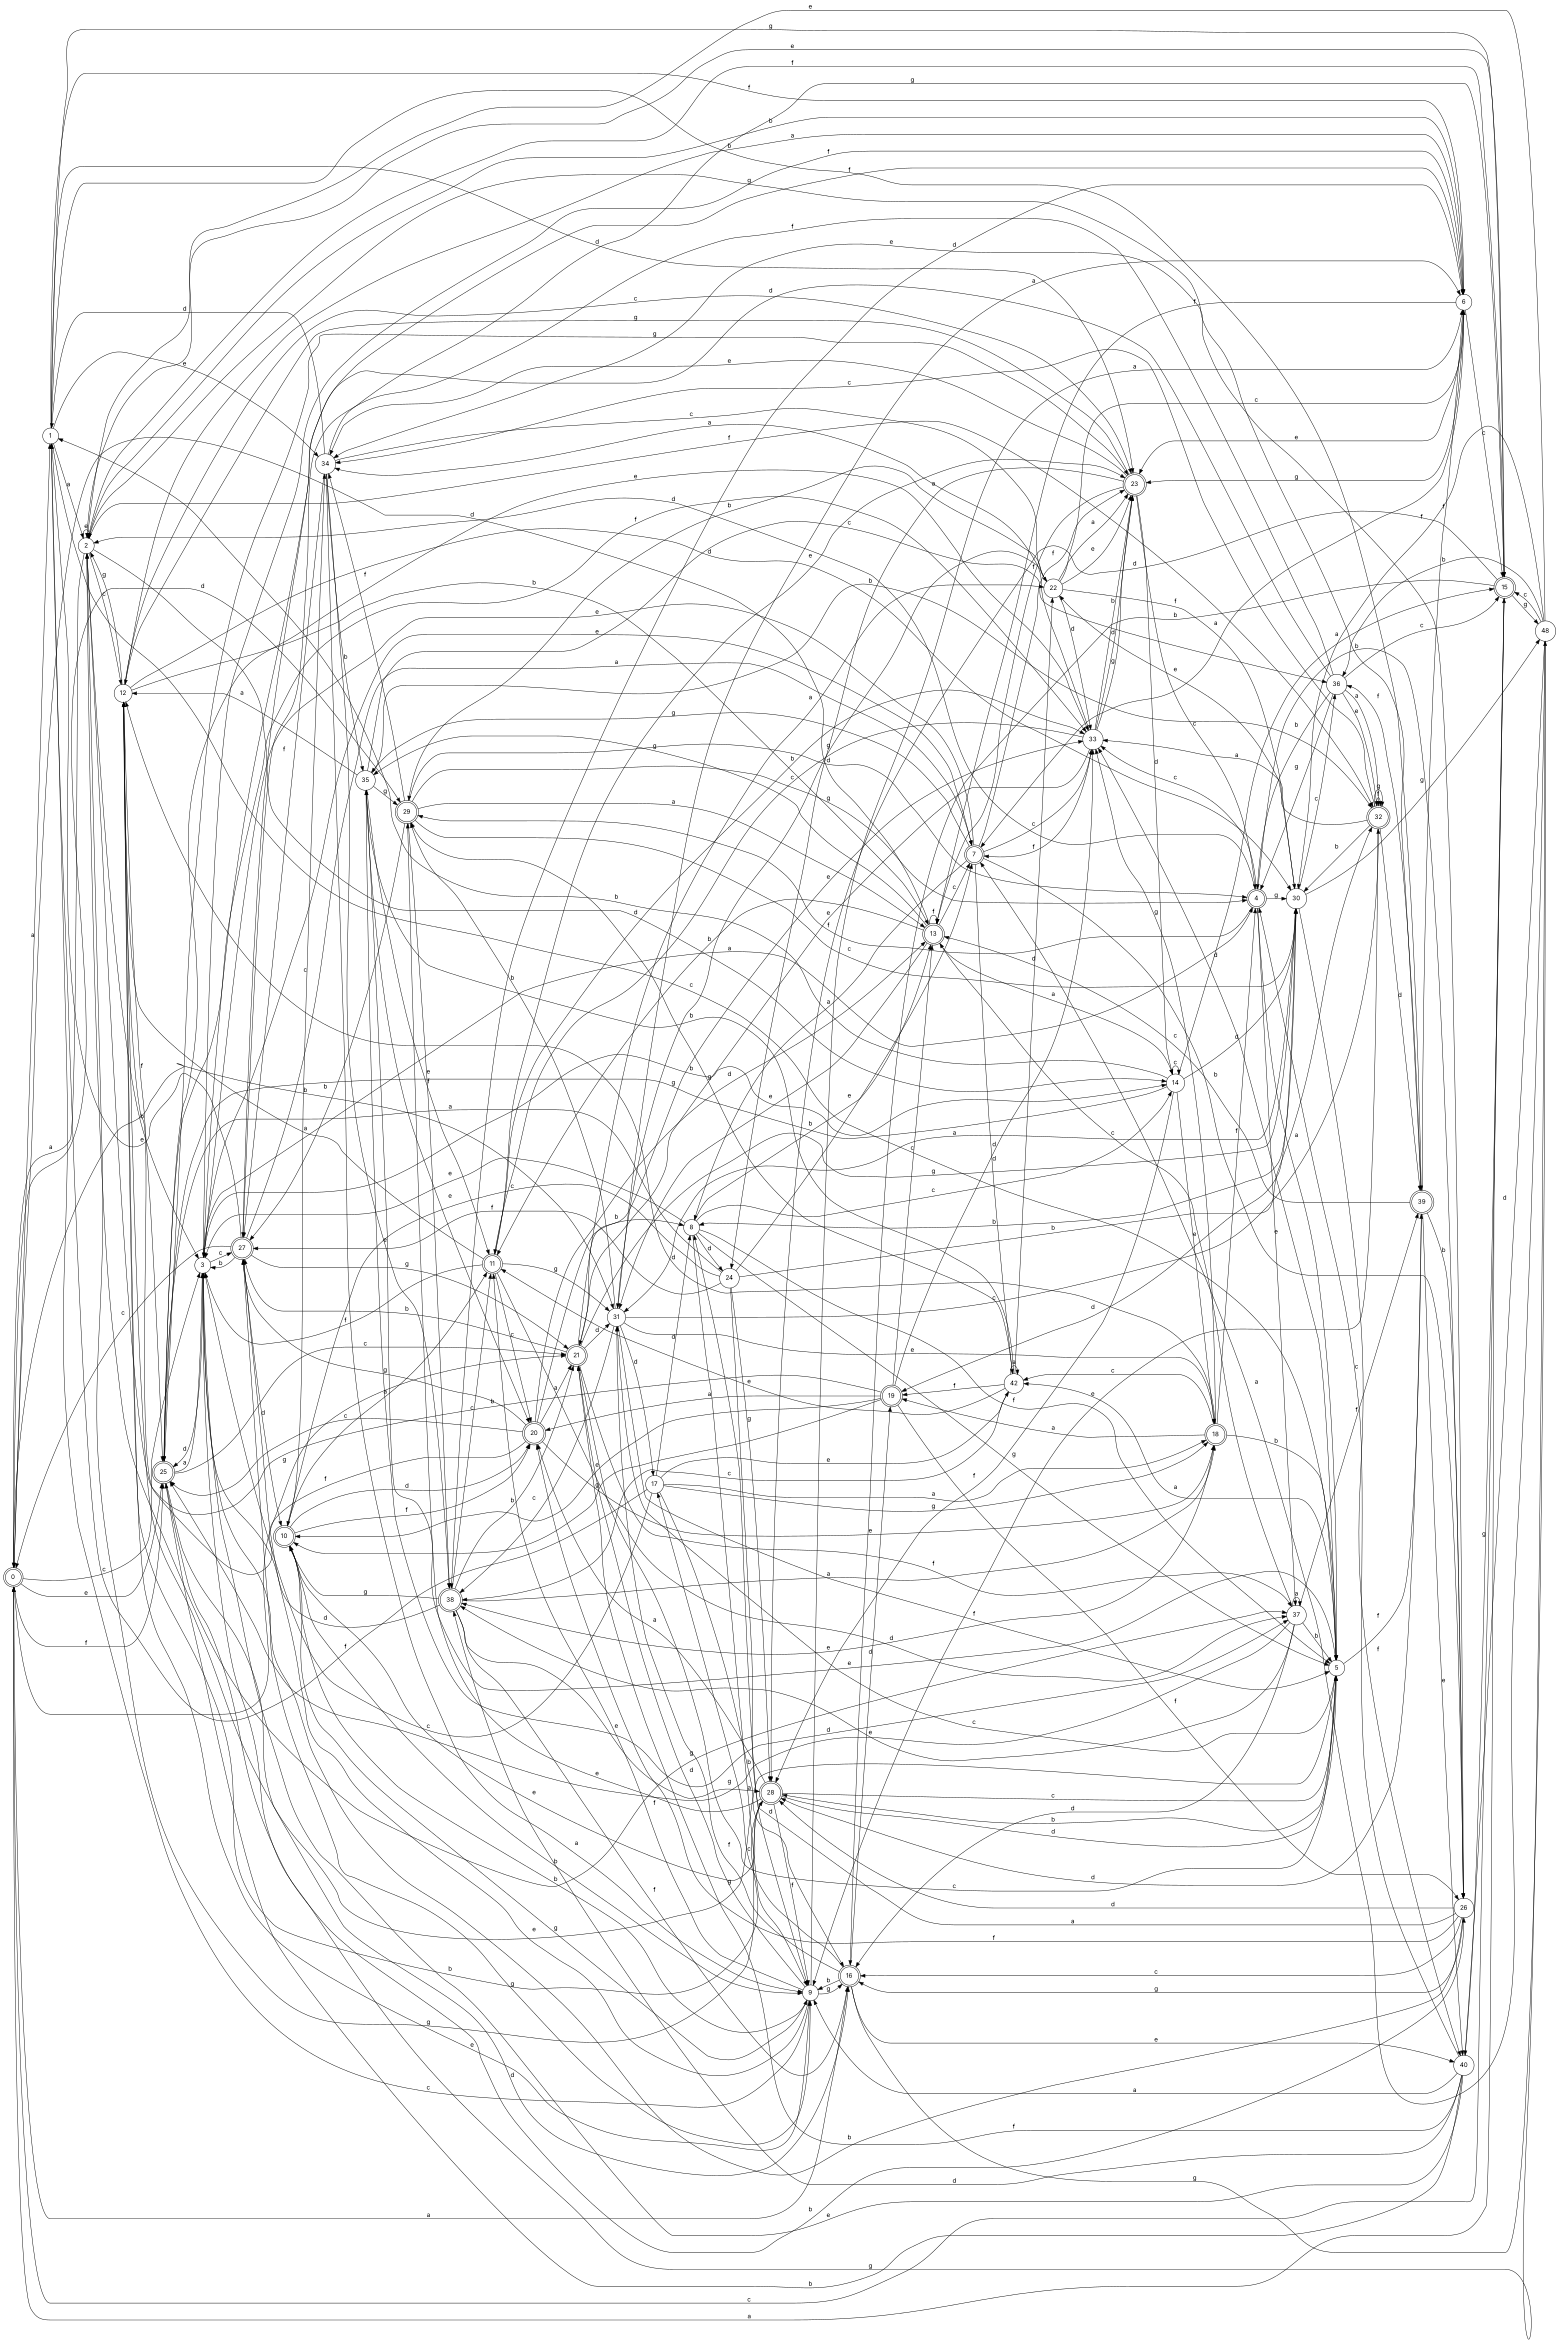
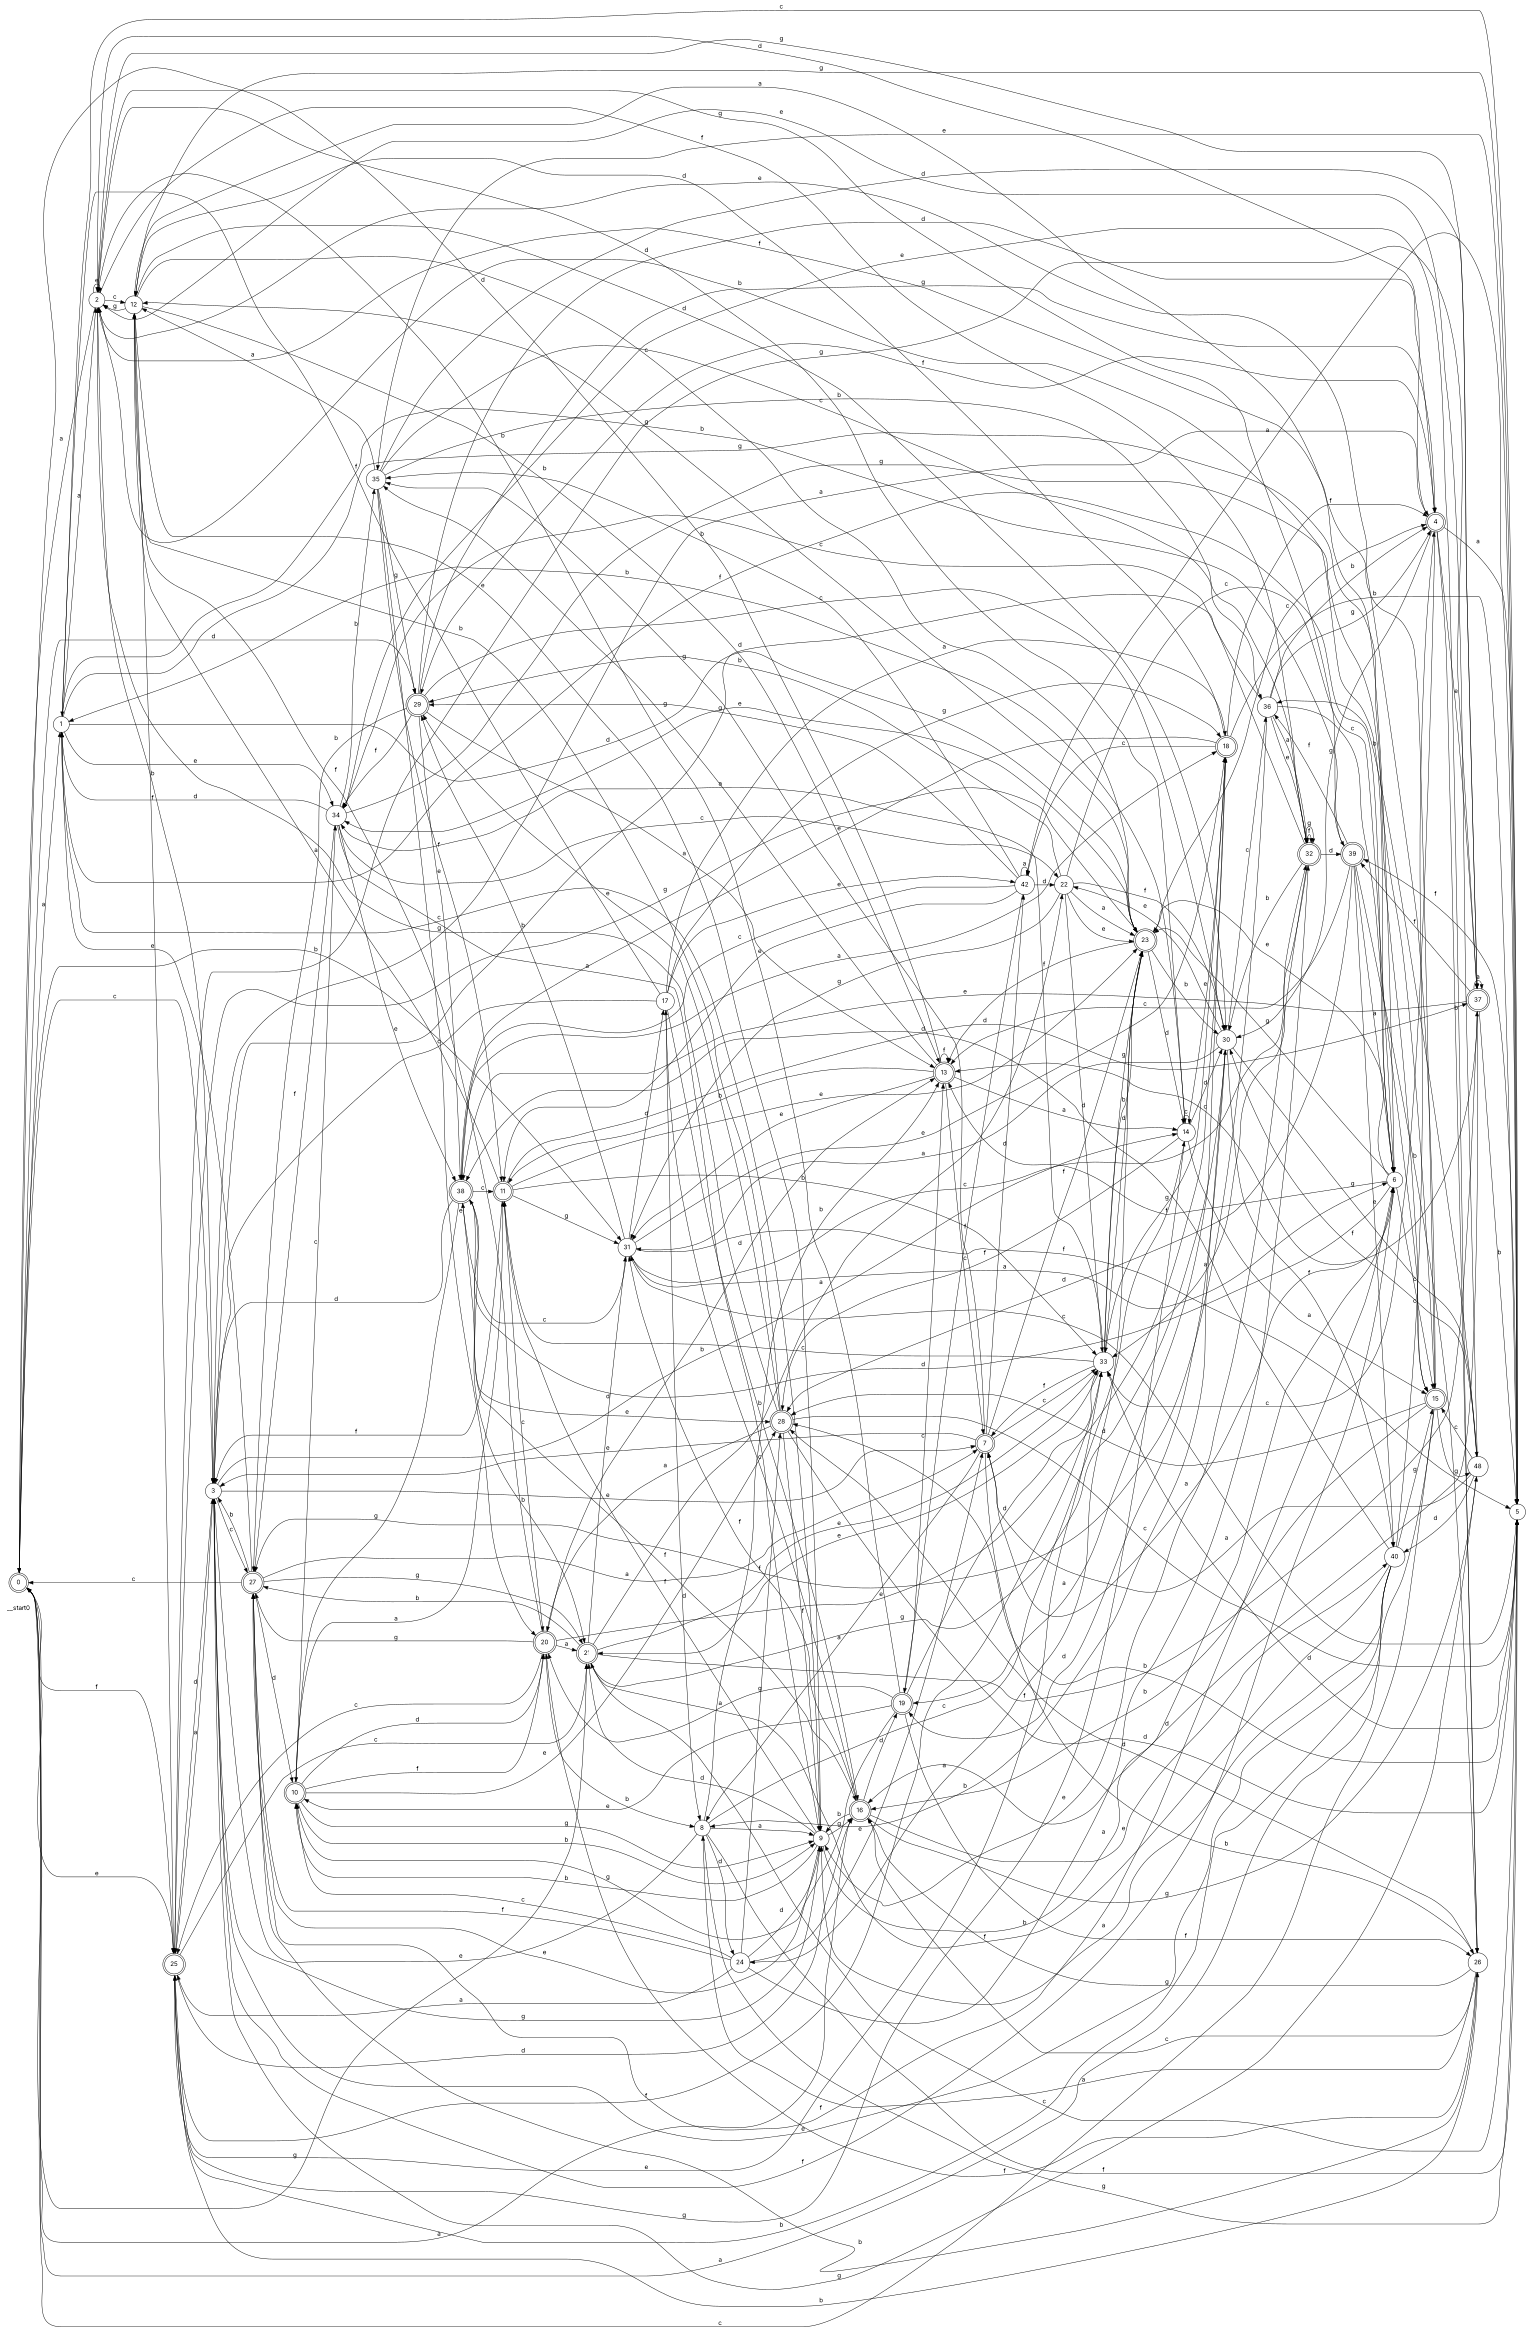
  digraph {
    fontname=Inter
    rankdir=LR
    node [fontname=Inter shape=circle color=black fillcolor=white style=filled]
    edge [fontname=Inter]
+   __start0 [shape=none color="" fillcolor="" style=""]
    n2 [label=0 shape=doublecircle style="rounded,filled"]
    n3 [label=1]
    n4 [label=3]
    n5 [label=21 shape=doublecircle style="rounded,filled"]
    n6 [label=25 shape=doublecircle style="rounded,filled"]
    n7 [label=29 shape=doublecircle style="rounded,filled"]
    n8 [label=31]
    n9 [label=2]
    n10 [label=5]
    n11 [label=6]
    n12 [label=15 shape=doublecircle style="rounded,filled"]
    n13 [label=23 shape=doublecircle style="rounded,filled"]
    n14 [label=34]
    n15 [label=39 shape=doublecircle style="rounded,filled"]
    n16 [label=14]
    n17 [label=4 shape=doublecircle style="rounded,filled"]
    n18 [label=7 shape=doublecircle style="rounded,filled"]
    n19 [label=9]
    n20 [label=27 shape=doublecircle style="rounded,filled"]
-   n21 [label=37 style="rounded,filled"]
+   n21 [label=37 shape=doublecircle style="rounded,filled"]
    n22 [label=30]
    n23 [label=33]
    n24 [label=22]
    n25 [label=26]
    n26 [label=16 shape=doublecircle style="rounded,filled"]
    n27 [label=13 shape=doublecircle style="rounded,filled"]
    n28 [label=38 shape=doublecircle style="rounded,filled"]
    n29 [label=32 shape=doublecircle style="rounded,filled"]
    n30 [label=18 shape=doublecircle style="rounded,filled"]
    n31 [label=17]
    n32 [label=12]
    n33 [label=28 shape=doublecircle style="rounded,filled"]
    n34 [label=35]
    n35 [label=42]
    n36 [label=48]
    n37 [label=24]
    n38 [label=40]
    n39 [label=36]
    n40 [label=8]
    n41 [label=10 shape=doublecircle style="rounded,filled"]
    n42 [label=11 shape=doublecircle style="rounded,filled"]
    n43 [label=20 shape=doublecircle style="rounded,filled"]
    n44 [label=19 shape=doublecircle style="rounded,filled"]
    n2 -> n3 [label=a]
    n2 -> n4 [label=c]
    n2 -> n5 [label=g]
    n2 -> n6 [label=e]
    n2 -> n6 [label=f]
    n2 -> n7 [label=d]
    n2 -> n8 [label=b]
    n3 -> n9 [label=a]
    n3 -> n10 [label=c]
    n3 -> n11 [label=f]
    n3 -> n12 [label=g]
    n3 -> n13 [label=d]
    n3 -> n14 [label=e]
    n3 -> n15 [label=b]
    n4 -> n6 [label=d]
    n4 -> n11 [label=f]
    n4 -> n16 [label=b]
    n4 -> n17 [label=a]
    n4 -> n18 [label=e]
    n4 -> n19 [label=g]
    n4 -> n20 [label=c]
    n5 -> n8 [label=d]
    n5 -> n10 [label=c]
    n5 -> n20 [label=b]
    n5 -> n21 [label=f]
    n5 -> n22 [label=g]
    n5 -> n23 [label=e]
    n5 -> n24 [label=a]
    n6 -> n4 [label=a]
    n6 -> n5 [label=c]
    n6 -> n13 [label=g]
    n6 -> n23 [label=e]
    n6 -> n23 [label=f]
    n6 -> n25 [label=b]
    n6 -> n26 [label=d]
    n7 -> n14 [label=f]
    n7 -> n17 [label=d]
    n7 -> n17 [label=g]
    n7 -> n20 [label=b]
    n7 -> n22 [label=c]
    n7 -> n27 [label=a]
    n7 -> n28 [label=e]
    n8 -> n7 [label=b]
    n8 -> n10 [label=f]
    n8 -> n11 [label=a]
    n8 -> n28 [label=c]
    n8 -> n29 [label=c]
    n8 -> n30 [label=e]
    n8 -> n31 [label=d]
    n9 -> n2 [label=a]
    n9 -> n4 [label=b]
    n9 -> n9 [label=e]
    n9 -> n16 [label=d]
    n9 -> n21 [label=g]
    n9 -> n29 [label=f]
    n9 -> n32 [label=c]
    n10 -> n8 [label=c]
    n10 -> n15 [label=f]
    n10 -> n23 [label=d]
    n10 -> n32 [label=g]
    n10 -> n33 [label=b]
    n10 -> n34 [label=e]
    n10 -> n35 [label=a]
    n11 -> n9 [label=b]
    n11 -> n12 [label=c]
    n11 -> n13 [label=e]
    n11 -> n13 [label=g]
    n11 -> n18 [label=a]
    n11 -> n27 [label=f]
    n11 -> n28 [label=d]
    n12 -> n2 [label=a]
    n12 -> n2 [label=c]
    n12 -> n9 [label=e]
    n12 -> n9 [label=f]
    n12 -> n26 [label=b]
    n12 -> n33 [label=d]
    n12 -> n36 [label=g]
    n13 -> n14 [label=e]
    n13 -> n16 [label=d]
    n13 -> n17 [label=c]
+   n13 -> n22 [label=b]
    n13 -> n27 [label=f]
    n13 -> n32 [label=g]
    n13 -> n37 [label=a]
    n14 -> n3 [label=d]
    n14 -> n12 [label=g]
    n14 -> n19 [label=a]
    n14 -> n20 [label=f]
    n14 -> n24 [label=c]
    n14 -> n28 [label=e]
    n14 -> n34 [label=b]
    n15 -> n9 [label=g]
-   n15 -> n11 [label=f]
+   n15 -> n11 [label=a]
    n15 -> n25 [label=b]
    n15 -> n27 [label=c]
    n15 -> n33 [label=d]
    n15 -> n38 [label=e]
    n15 -> n39 [label=f]
    n16 -> n3 [label=b]
    n16 -> n6 [label=g]
    n16 -> n12 [label=a]
    n16 -> n16 [label=c]
    n16 -> n22 [label=d]
    n16 -> n30 [label=e]
    n16 -> n33 [label=f]
    n17 -> n7 [label=f]
    n17 -> n9 [label=d]
    n17 -> n10 [label=a]
    n17 -> n21 [label=e]
    n17 -> n22 [label=g]
    n17 -> n23 [label=c]
    n17 -> n25 [label=b]
    n18 -> n4 [label=e]
    n18 -> n13 [label=f]
    n18 -> n23 [label=c]
    n18 -> n25 [label=b]
    n18 -> n34 [label=g]
    n18 -> n35 [label=d]
    n18 -> n40 [label=a]
    n19 -> n3 [label=c]
    n19 -> n5 [label=d]
    n19 -> n11 [label=a]
    n19 -> n20 [label=e]
    n19 -> n26 [label=g]
    n19 -> n41 [label=b]
    n19 -> n42 [label=f]
    n20 -> n2 [label=c]
    n20 -> n3 [label=e]
    n20 -> n4 [label=b]
    n20 -> n5 [label=g]
    n20 -> n11 [label=f]
    n20 -> n18 [label=a]
    n20 -> n41 [label=d]
    n21 -> n6 [label=g]
    n21 -> n10 [label=b]
    n21 -> n15 [label=f]
    n21 -> n21 [label=a]
    n21 -> n26 [label=d]
    n21 -> n27 [label=c]
    n21 -> n28 [label=e]
    n22 -> n8 [label=a]
    n22 -> n24 [label=e]
    n22 -> n36 [label=g]
    n22 -> n38 [label=f]
    n22 -> n39 [label=c]
    n22 -> n40 [label=b]
    n22 -> n44 [label=d]
    n23 -> n5 [label=e]
    n23 -> n13 [label=b]
    n23 -> n13 [label=d]
    n23 -> n13 [label=g]
    n23 -> n14 [label=a]
    n23 -> n18 [label=f]
    n23 -> n42 [label=c]
    n24 -> n7 [label=b]
    n24 -> n8 [label=g]
    n24 -> n11 [label=c]
    n24 -> n13 [label=a]
    n24 -> n13 [label=e]
    n24 -> n22 [label=f]
    n24 -> n23 [label=d]
    n25 -> n14 [label=e]
    n25 -> n20 [label=b]
    n25 -> n26 [label=c]
    n25 -> n26 [label=g]
    n25 -> n33 [label=d]
    n25 -> n40 [label=a]
    n25 -> n43 [label=f]
    n26 -> n2 [label=a]
    n26 -> n8 [label=f]
    n26 -> n19 [label=b]
    n26 -> n31 [label=c]
    n26 -> n36 [label=g]
    n26 -> n38 [label=e]
    n26 -> n44 [label=d]
    n27 -> n2 [label=d]
    n27 -> n8 [label=e]
    n27 -> n16 [label=a]
    n27 -> n18 [label=c]
    n27 -> n27 [label=f]
    n27 -> n34 [label=g]
    n27 -> n42 [label=b]
    n28 -> n4 [label=d]
    n28 -> n5 [label=b]
    n28 -> n26 [label=f]
    n28 -> n30 [label=a]
    n28 -> n33 [label=e]
    n28 -> n41 [label=g]
    n28 -> n42 [label=c]
    n29 -> n14 [label=c]
    n29 -> n15 [label=d]
    n29 -> n19 [label=e]
    n29 -> n22 [label=b]
    n29 -> n23 [label=a]
    n29 -> n29 [label=f]
    n29 -> n29 [label=g]
    n30 -> n10 [label=b]
    n30 -> n17 [label=f]
    n30 -> n23 [label=g]
    n30 -> n28 [label=e]
    n30 -> n32 [label=d]
    n30 -> n35 [label=c]
    n30 -> n44 [label=a]
    n31 -> n3 [label=f]
    n31 -> n4 [label=c]
    n31 -> n26 [label=b]
    n31 -> n30 [label=a]
    n31 -> n30 [label=g]
    n31 -> n35 [label=e]
    n31 -> n40 [label=d]
    n32 -> n6 [label=f]
    n32 -> n9 [label=g]
    n32 -> n11 [label=a]
    n32 -> n13 [label=c]
    n32 -> n19 [label=e]
    n32 -> n22 [label=d]
    n32 -> n27 [label=b]
    n33 -> n7 [label=e]
    n33 -> n9 [label=g]
    n33 -> n10 [label=c]
    n33 -> n10 [label=d]
    n33 -> n19 [label=f]
    n33 -> n32 [label=b]
    n33 -> n43 [label=a]
    n34 -> n7 [label=g]
    n34 -> n21 [label=d]
    n34 -> n29 [label=b]
    n34 -> n32 [label=a]
    n34 -> n39 [label=c]
    n34 -> n42 [label=f]
    n34 -> n43 [label=e]
    n35 -> n7 [label=g]
    n35 -> n24 [label=d]
    n35 -> n28 [label=c]
    n35 -> n34 [label=b]
    n35 -> n35 [label=a]
    n35 -> n42 [label=e]
    n35 -> n44 [label=f]
    n36 -> n4 [label=g]
    n36 -> n9 [label=e]
    n36 -> n12 [label=c]
    n36 -> n18 [label=a]
    n36 -> n22 [label=f]
    n36 -> n38 [label=d]
    n36 -> n39 [label=b]
    n37 -> n6 [label=a]
    n37 -> n18 [label=e]
    n37 -> n19 [label=d]
    n37 -> n20 [label=f]
    n37 -> n29 [label=b]
    n37 -> n33 [label=g]
    n37 -> n41 [label=c]
    n38 -> n4 [label=e]
    n38 -> n5 [label=f]
    n38 -> n6 [label=b]
    n38 -> n12 [label=g]
    n38 -> n17 [label=c]
    n38 -> n19 [label=a]
    n38 -> n28 [label=d]
    n39 -> n4 [label=d]
    n39 -> n12 [label=c]
    n39 -> n17 [label=b]
    n39 -> n17 [label=g]
    n39 -> n20 [label=f]
    n39 -> n29 [label=a]
    n39 -> n29 [label=e]
    n40 -> n4 [label=e]
    n40 -> n10 [label=f]
    n40 -> n10 [label=g]
    n40 -> n16 [label=c]
    n40 -> n19 [label=a]
    n40 -> n27 [label=b]
    n40 -> n37 [label=d]
    n41 -> n14 [label=c]
    n41 -> n19 [label=b]
    n41 -> n19 [label=g]
    n41 -> n33 [label=e]
    n41 -> n42 [label=a]
    n41 -> n43 [label=d]
    n41 -> n43 [label=f]
    n42 -> n4 [label=f]
    n42 -> n8 [label=g]
    n42 -> n13 [label=e]
    n42 -> n21 [label=d]
    n42 -> n23 [label=b]
    n42 -> n32 [label=a]
    n42 -> n43 [label=c]
    n43 -> n5 [label=a]
    n43 -> n6 [label=c]
    n43 -> n20 [label=g]
    n43 -> n27 [label=d]
    n43 -> n30 [label=e]
    n43 -> n32 [label=f]
    n43 -> n40 [label=b]
    n44 -> n9 [label=b]
    n44 -> n23 [label=d]
    n44 -> n25 [label=f]
    n44 -> n27 [label=c]
    n44 -> n41 [label=e]
    n44 -> n41 [label=g]
    n44 -> n43 [label=a]
  }
